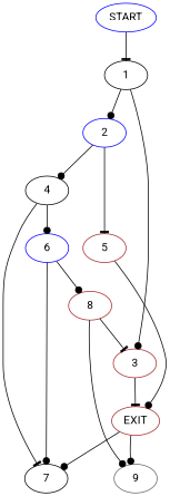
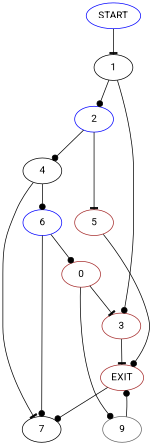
  digraph {
    fontname=Roboto
    node [color=brown fontname=Roboto]
    edge [arrowhead=dot fontname=Roboto]
    n1 [color=blue label=START]
    1 [color=black]
    2 [color=blue]
    3
    n5 [label=EXIT]
    7 [color=black]
    4 [color=black]
    5
    6 [color=blue]
-   8
+   8 [label=0]
    9 [color=gray40]
    n1 -> 1 [arrowhead=tee]
    1 -> 2
    1 -> 3
    2 -> 4
    2 -> 5 [arrowhead=tee]
    3 -> n5 [arrowhead=tee]
    n5 -> 7
    4 -> 7 [arrowhead=tee]
    4 -> 6
    5 -> n5
    6 -> 7
    6 -> 8
    8 -> 3 [arrowhead=tee]
    8 -> 9
-   n5 -> 9
+   9 -> n5
  }
